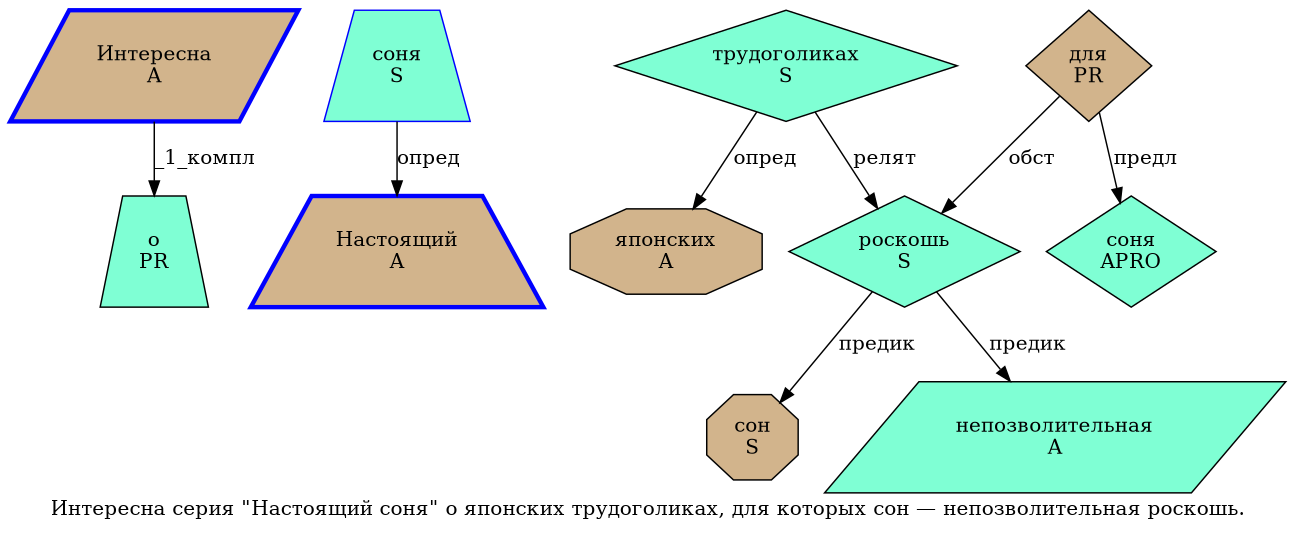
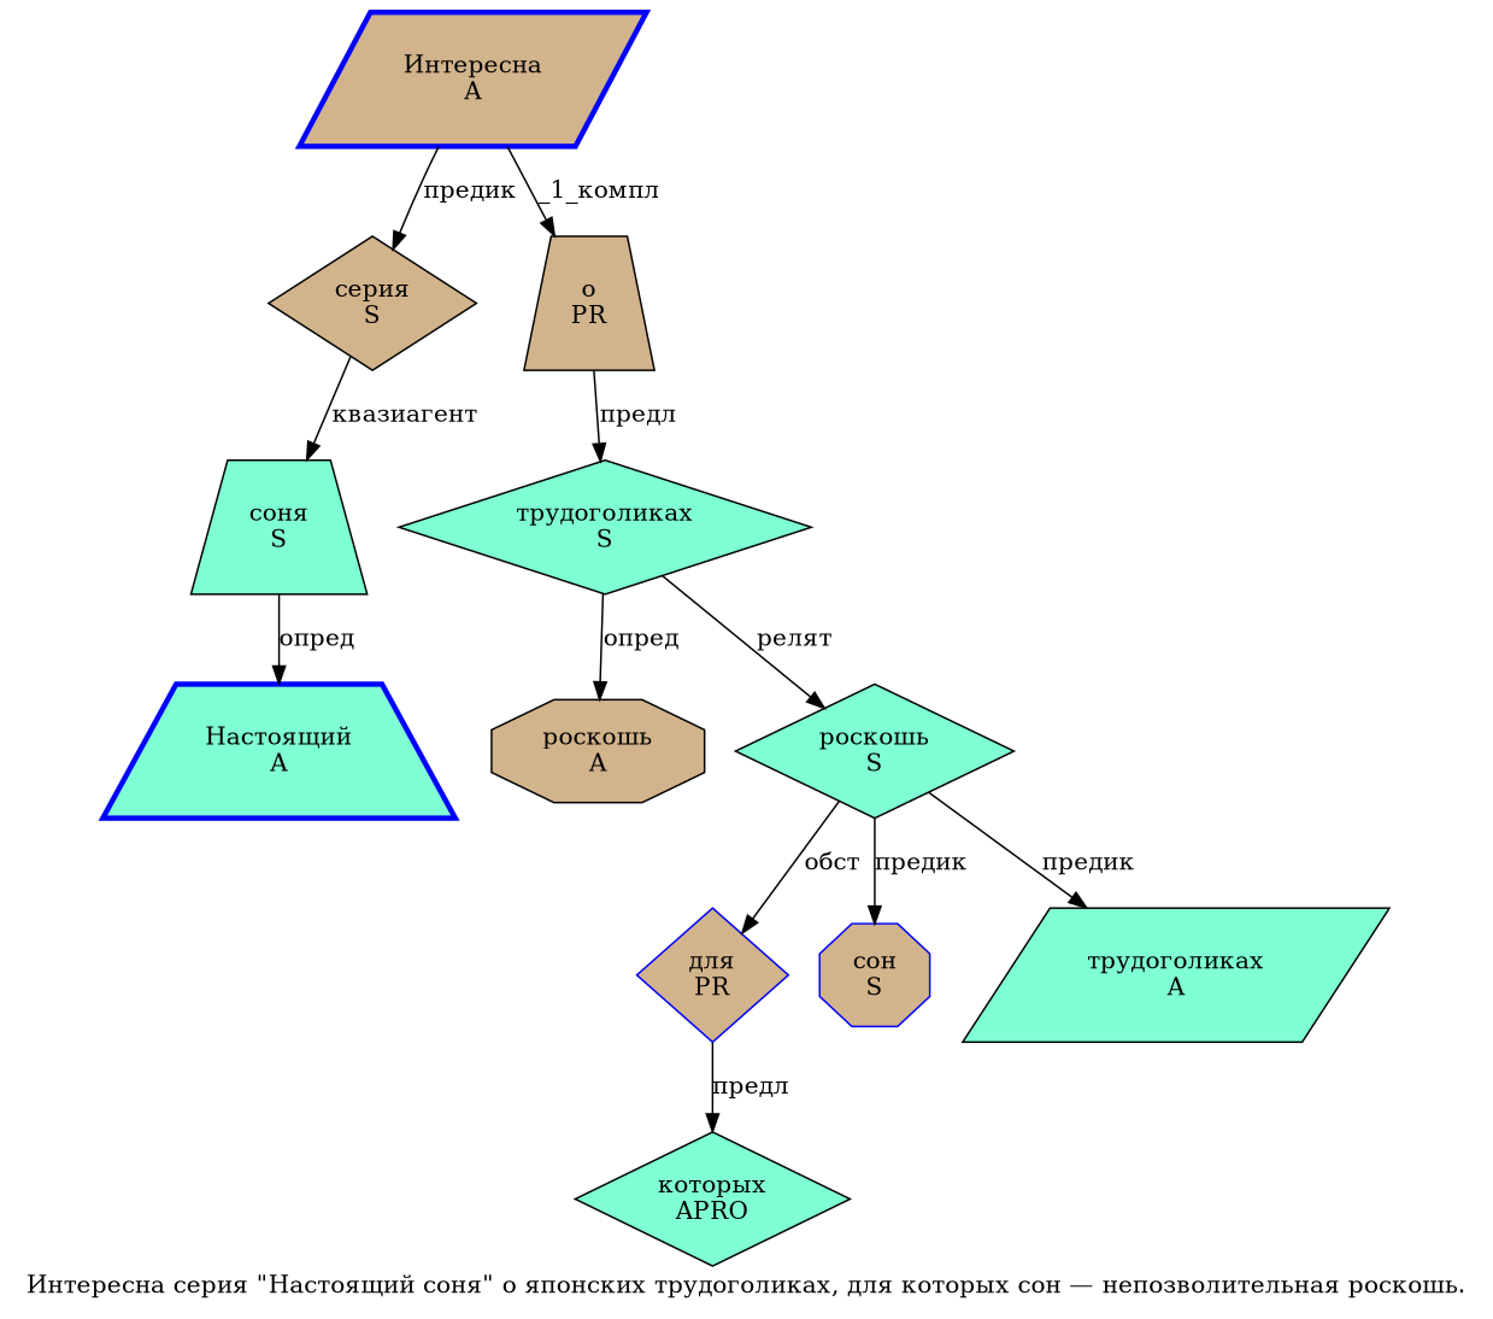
  digraph {
    label="Интересна серия \"Настоящий соня\" о японских трудоголиках, для которых сон — непозволительная роскошь."
    node [fillcolor=tan penwidth=1 shape=diamond style=filled]
    n1 [color=blue label="Интересна\nA" penwidth=3 shape=parallelogram]
-   n3 [fillcolor=aquamarine label="о\nPR" shape=trapezium]
-   n4 [fillcolor=aquamarine label="соня\nS" shape=trapezium color=blue]
+   n2 [label="серия\nS"]
+   n3 [label="о\nPR" shape=trapezium]
+   n4 [fillcolor=aquamarine label="соня\nS" shape=trapezium]
    n5 [fillcolor=aquamarine label="трудоголиках\nS"]
-   n6 [color=blue label="Настоящий\nA" penwidth=3 shape=trapezium]
-   n7 [label="японских\nA" shape=octagon]
+   n6 [color=blue fillcolor=aquamarine label="Настоящий\nA" penwidth=3 shape=trapezium]
+   n7 [label="роскошь\nA" shape=octagon]
    n8 [fillcolor=aquamarine label="роскошь\nS"]
-   n9 [label="для\nPR"]
-   n10 [label="сон\nS" shape=octagon]
-   n11 [fillcolor=aquamarine label="непозволительная\nA" shape=parallelogram]
-   n12 [fillcolor=aquamarine label="соня\nAPRO"]
+   n9 [label="для\nPR" color=blue]
+   n10 [label="сон\nS" shape=octagon color=blue]
+   n11 [fillcolor=aquamarine label="трудоголиках\nA" shape=parallelogram]
+   n12 [fillcolor=aquamarine label="которых\nAPRO"]
+   n1 -> n2 [label="предик"]
    n1 -> n3 [label="_1_компл"]
+   n2 -> n4 [label="квазиагент"]
+   n3 -> n5 [label="предл"]
    n4 -> n6 [label="опред"]
    n5 -> n7 [label="опред"]
    n5 -> n8 [label="релят"]
-   n9 -> n8 [label="обст"]
+   n8 -> n9 [label="обст"]
    n8 -> n10 [label="предик"]
    n8 -> n11 [label="предик"]
    n9 -> n12 [label="предл"]
  }
